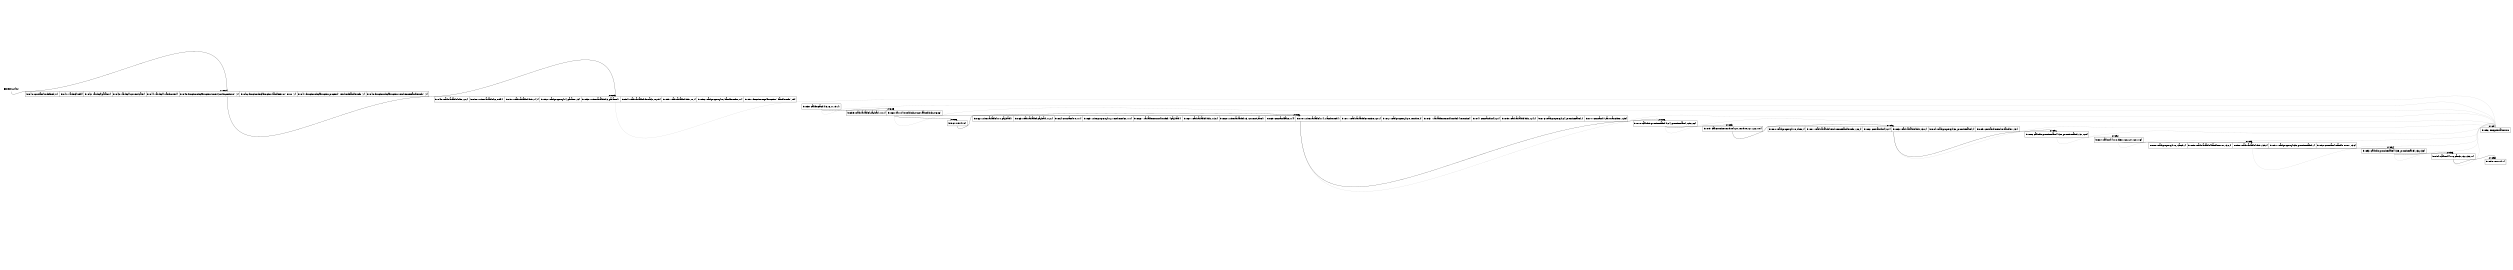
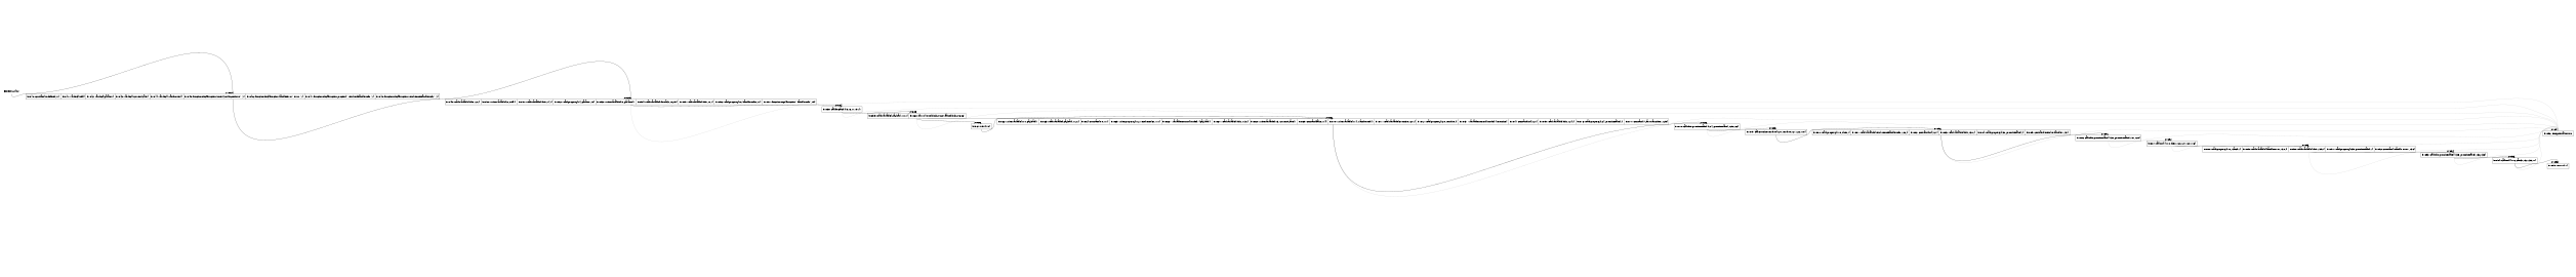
  digraph {
    rankdir=LR
    node [shape=record]
    edge [headport=n tailport=s]
    n1 [label=BB_entry2402 shape=none]
    n2 [label="{91840: constant[undefined,v1]|91841: vardecl['self']|91842: vardecl['params']|91843: vardecl['currentState']|91844: vardecl['wasAborted']|91845: function-decl[function innerShouldContinue ( ),-]|91846: function-decl[function handleError ( error ),-]|91847: function-decl[function proceed ( resolvedHandlerInfo ),-]|91848: function-decl[function resolveOneHandlerInfo ( ),-]}"]
    n3 [label="{91849: read-variable['this',v2,-]|91850: write-variable[v2,'self']*|91851: read-variable['this',v4,-]|91852: read-property[v4,'params',v3]|91853: write-variable[v3,'params']*|91854: read-variable['forEach',v6,v5]|91855: read-variable['this',v8,-]|91856: read-property[v8,'handlerInfos',v7]|91857: function-expr[function ( handlerInfo ),v9]}"]
    n4 [label="{91858: call-forEach [v5,v6,v7,v9,-]*}"]
    n5 [label="{91896: exceptional-return}"]
    n6 [label="{91859: read-variable['payload',v10,-]|91860: if[v10](true-block:27687,false-block:27686)}"]
    n7 [label="{91862: write-variable[v10,'payload']*|91863: read-variable['payload',v12,-]|91864: constant[0.0,v11]|91865: write-property[v12,'resolveIndex',v11]|91866: \<variable-non-null-undef\>['payload']*|91867: read-variable['this',v13,-]|91868: write-variable[v13,'currentState']*|91869: constant[false,v14]|91870: write-variable[v14,'wasAborted']*|91871: read-variable['Promise',v20,-]|91872: read-property[v20,'resolve',-]|91873: \<variable-non-null-undef\>['Promise']|91874: constant[null,v21]|91875: read-variable['this',v24,-]|91876: read-property[v24,'promiseLabel',-]|91877: constant[\"Start transition\",v25]}"]
    n8 [label="{91861: new[v10]}"]
    n9 [label="{91878: call-this.promiseLabel [v24,'promiseLabel',v25,v22]}"]
    n10 [label="{91879: call-Promise.resolve [v20,'resolve',v21,v22,v18]}"]
    n11 [label="{91880: read-property[v18,'then',-]|91881: read-variable['resolveOneHandlerInfo',v26,-]|91882: constant[null,v27]|91883: read-variable['this',v30,-]|91884: read-property[v30,'promiseLabel',-]|91885: constant[\"Resolve handler\",v31]}"]
    n12 [label="{91886: call-this.promiseLabel [v30,'promiseLabel',v31,v28]}"]
    n13 [label="{91887: call-null [v18,'then',v26,v27,v28,v16]}"]
    n14 [label="{91888: read-property[v16,'catch',-]|91889: read-variable['handleError',v32,-]|91890: read-variable['this',v35,-]|91891: read-property[v35,'promiseLabel',-]|91892: constant[\"Handle error\",v36]}"]
    n15 [label="{91893: call-this.promiseLabel [v35,'promiseLabel',v36,v33]}"]
    n16 [label="{91894: call-null [v16,'catch',v32,v33,v1]}"]
    n17 [label="{91895: return[v1]}"]
    n1 -> n2 [headlabel="    27682"]
    n2 -> n3 [headlabel="      27683"]
+   n3 -> n4 [headlabel="      27684"]
    n3 -> n5 [color=gray headlabel="      27697"]
    n4 -> n5 [color=gray]
    n4 -> n6 [headlabel="      27685"]
    n6 -> n5 [color=gray]
    n6 -> n7 [headlabel="      27687"]
    n6 -> n8 [headlabel="      27686"]
    n7 -> n5 [color=gray]
    n7 -> n9 [headlabel="      27688"]
    n8 -> n7
    n9 -> n5 [color=gray]
    n9 -> n10 [headlabel="      27689"]
    n10 -> n11 [headlabel="      27690"]
    n11 -> n5 [color=gray]
    n11 -> n12 [headlabel="      27691"]
    n12 -> n5 [color=gray]
    n12 -> n13 [color=gray headlabel="      27692"]
    n13 -> n5 [color=gray]
    n13 -> n14 [headlabel="      27693"]
    n14 -> n5 [color=gray]
    n14 -> n15 [headlabel="      27694"]
    n15 -> n5 [color=gray]
    n15 -> n16 [headlabel="      27695"]
    n16 -> n5 [color=gray]
    n16 -> n17 [headlabel="      27696"]
  }
